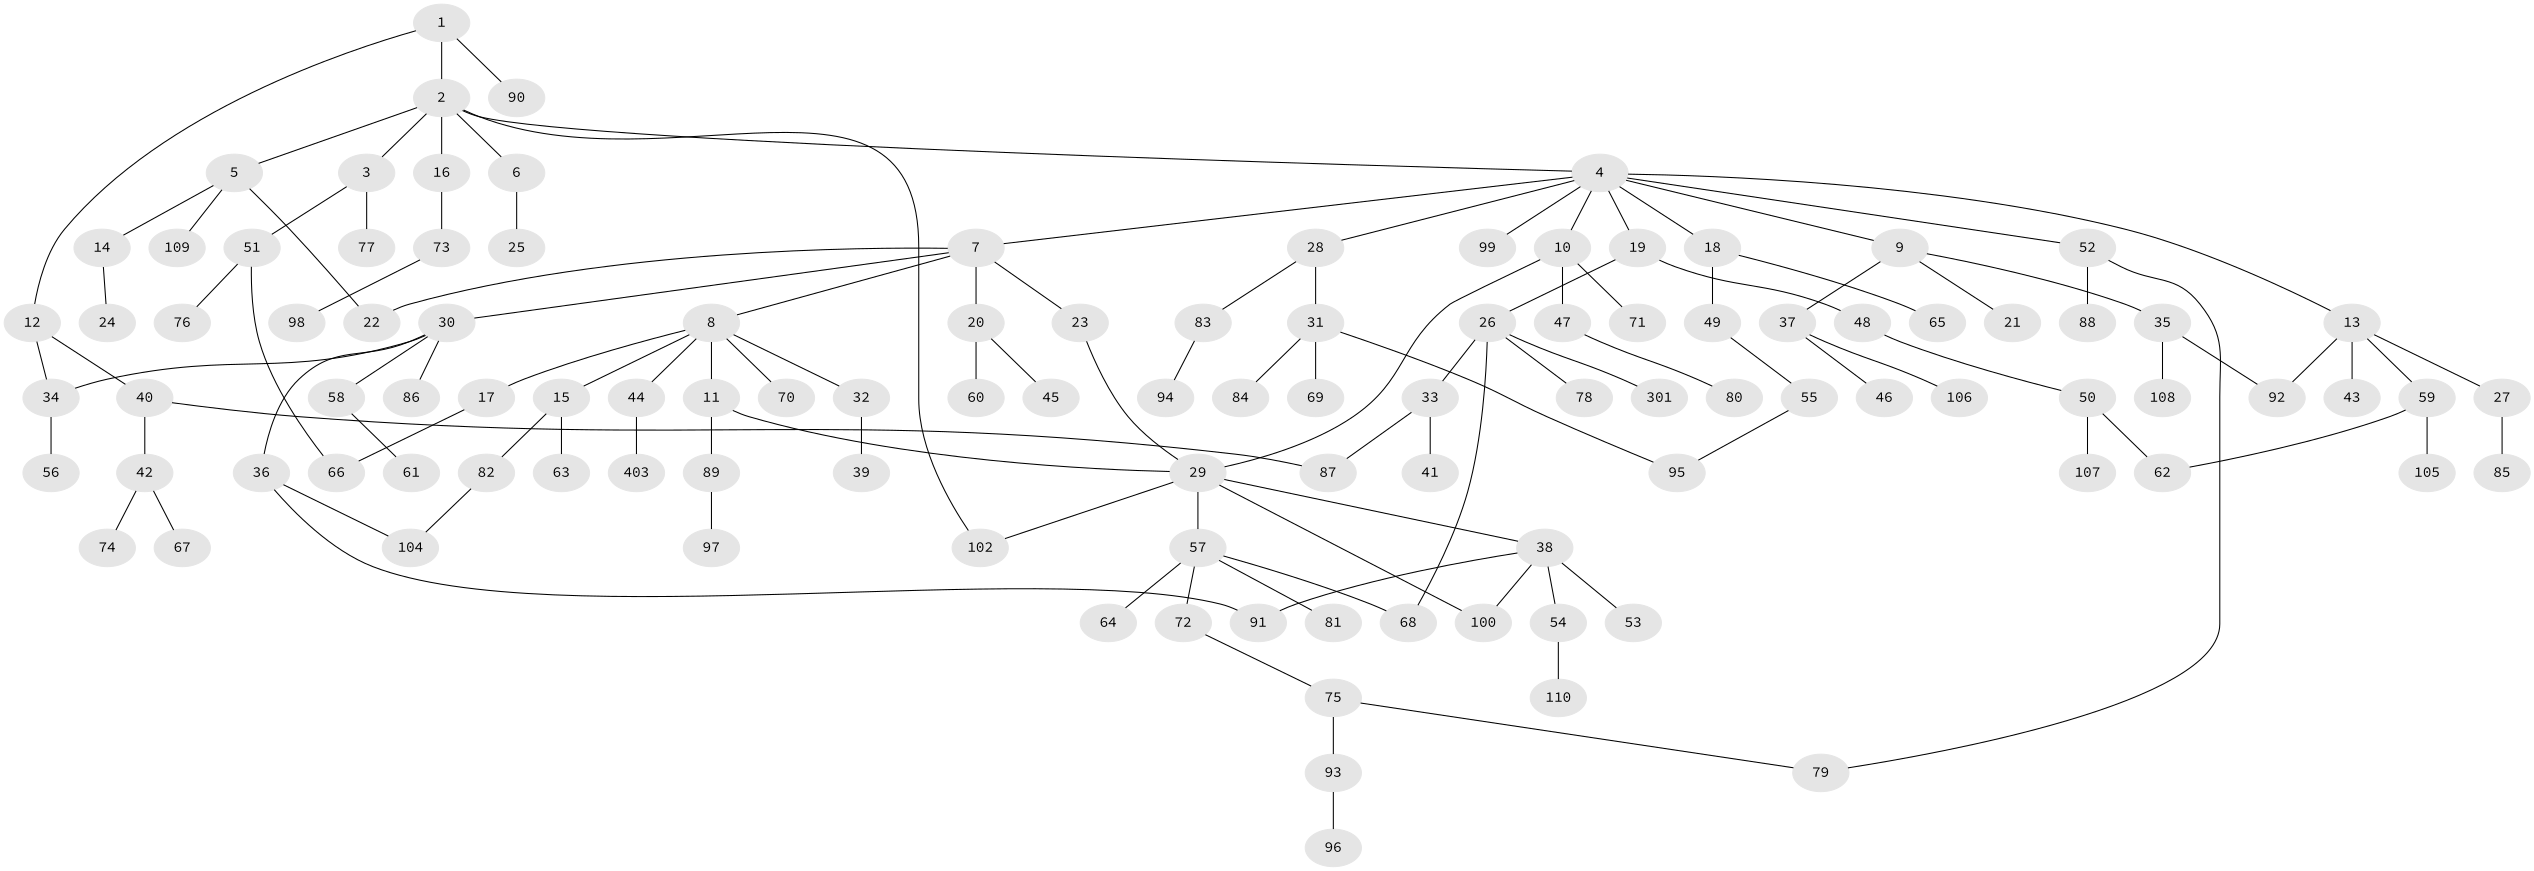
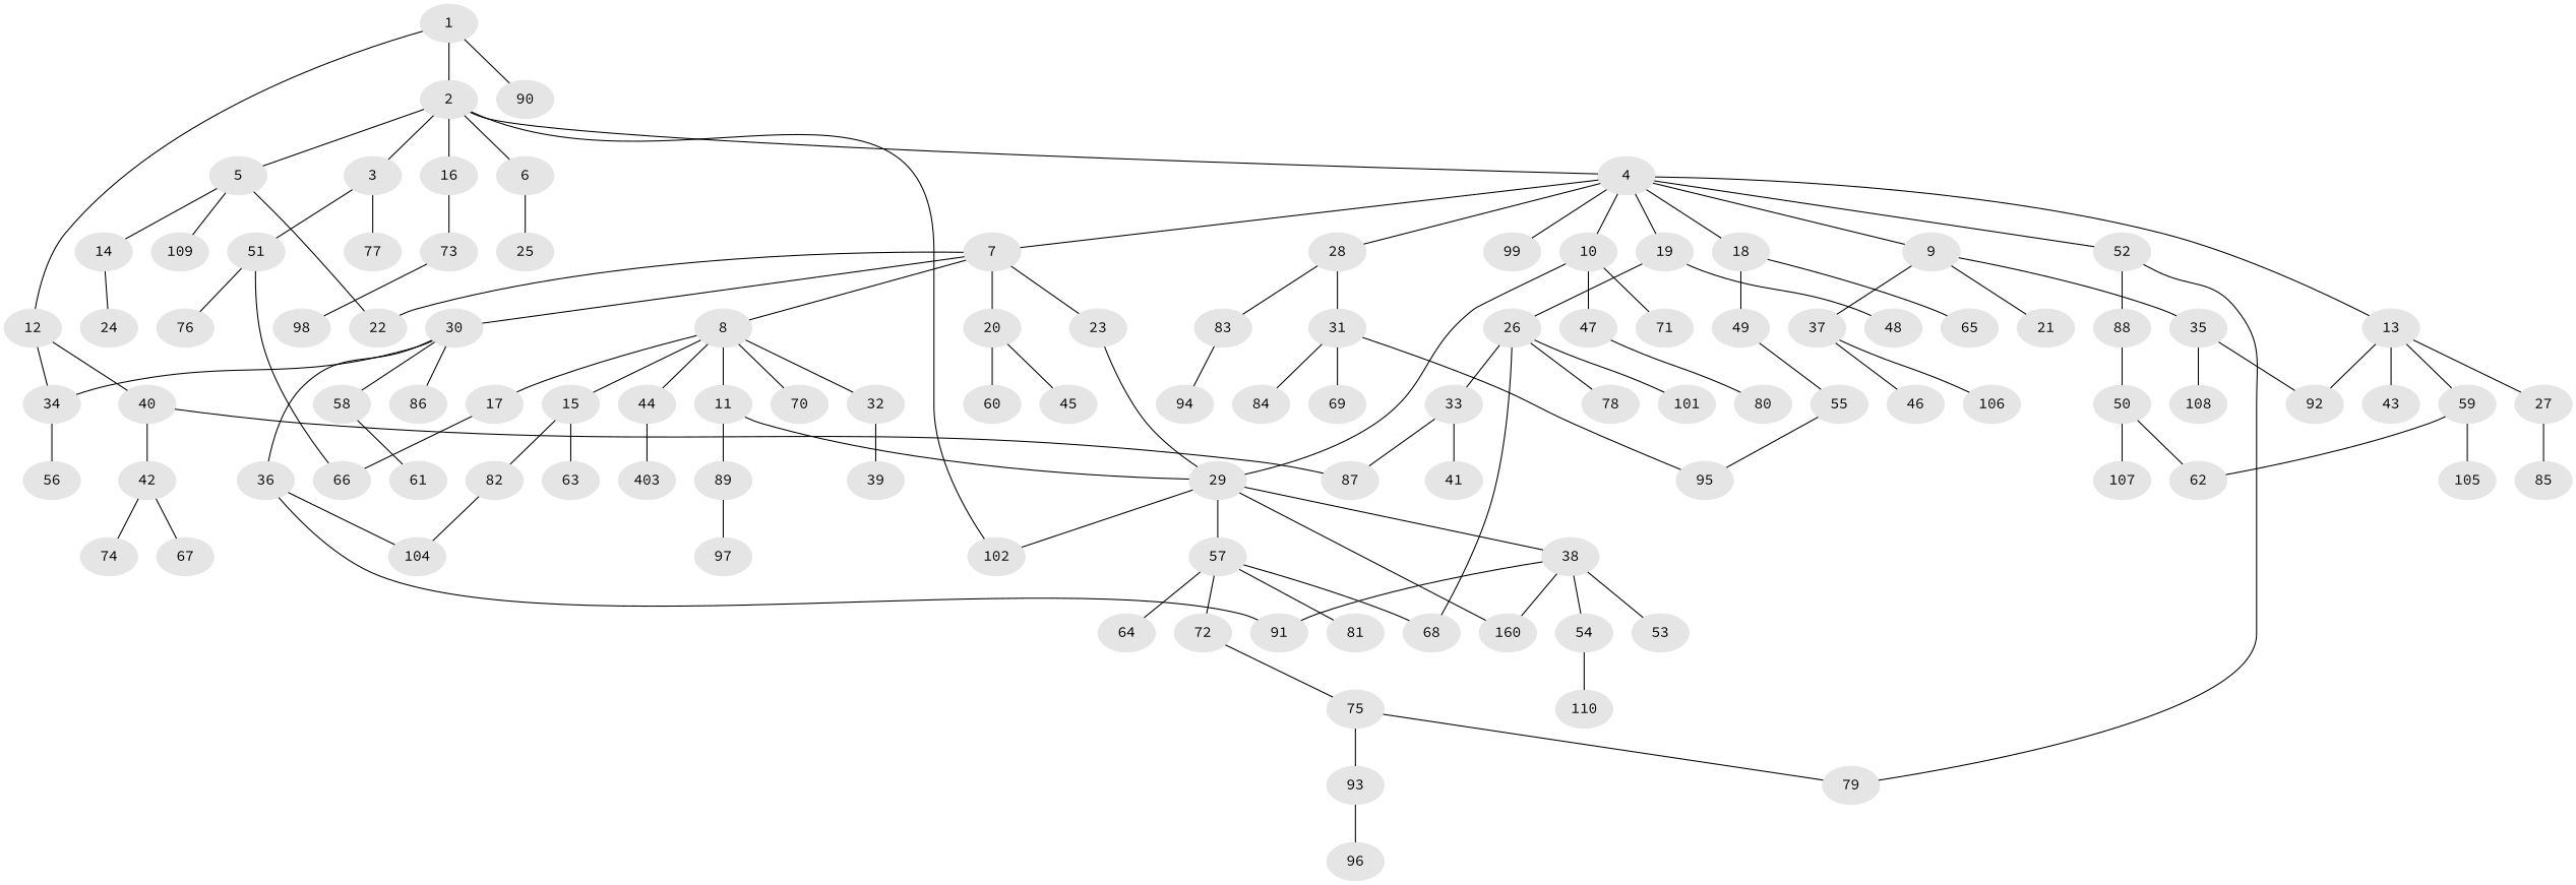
  graph {
    fontname="Source Code Pro"
    node [color=gray90 fontname="Source Code Pro" style=filled]
    edge [fontname="Source Code Pro"]
    1
    2
    12
    90
    3
    4
    5
    6
    16
    102
    34
    40
    51
    77
    7
    9
    10
    13
    18
    19
    28
    52
    99
    14
    22
    109
    25
    73
    66
    76
    8
    20
    23
    30
    21
    35
    37
    29
    47
    71
    27
    43
    59
    92
    49
    65
    26
    48
    31
    83
    79
    88
    24
    11
    15
    17
    32
    44
    70
    60
    45
    36
    58
    86
    89
    63
    82
    39
    n69 [label=403]
    108
    46
    106
    38
    57
-   100
+   100 [label=160]
    80
    97
    56
    87
    42
    85
    62
    105
    104
    98
    55
    33
    68
    78
-   101 [label=301]
+   101
    50
    41
    69
    84
    95
    94
    91
    53
    54
    64
    72
    81
    61
    110
    67
    74
    107
    75
    93
    96
    1 -- 2
    1 -- 12
    1 -- 90
    2 -- 3
    2 -- 4
    2 -- 5
    2 -- 6
    2 -- 16
    2 -- 102
    12 -- 34
    12 -- 40
    3 -- 51
    3 -- 77
    4 -- 7
    4 -- 9
    4 -- 10
    4 -- 13
    4 -- 18
    4 -- 19
    4 -- 28
    4 -- 52
    4 -- 99
    5 -- 14
    5 -- 22
    5 -- 109
    6 -- 25
    16 -- 73
    34 -- 56
    40 -- 87
    40 -- 42
    51 -- 66
    51 -- 76
    7 -- 22
    7 -- 8
    7 -- 20
    7 -- 23
    7 -- 30
    9 -- 21
    9 -- 35
    9 -- 37
    10 -- 29
    10 -- 47
    10 -- 71
    13 -- 27
    13 -- 43
    13 -- 59
    13 -- 92
    18 -- 49
    18 -- 65
    19 -- 26
    19 -- 48
    28 -- 31
    28 -- 83
    52 -- 79
    52 -- 88
    14 -- 24
    73 -- 98
    8 -- 11
    8 -- 15
    8 -- 17
    8 -- 32
    8 -- 44
    8 -- 70
    20 -- 60
    20 -- 45
    23 -- 29
    30 -- 34
    30 -- 36
    30 -- 58
    30 -- 86
    35 -- 92
    35 -- 108
    37 -- 46
    37 -- 106
    29 -- 102
    29 -- 38
    29 -- 57
    29 -- 100
    47 -- 80
    27 -- 85
    59 -- 62
    59 -- 105
    49 -- 55
    26 -- 33
    26 -- 68
    26 -- 78
    26 -- 101
-   48 -- 50
+   88 -- 50
    31 -- 69
    31 -- 84
    31 -- 95
    83 -- 94
    11 -- 29
    11 -- 89
    15 -- 63
    15 -- 82
    17 -- 66
    32 -- 39
    44 -- n69
    36 -- 104
    36 -- 91
    58 -- 61
    89 -- 97
    82 -- 104
    38 -- 100
    38 -- 91
    38 -- 53
    38 -- 54
    57 -- 68
    57 -- 64
    57 -- 72
    57 -- 81
    42 -- 67
    42 -- 74
    55 -- 95
    33 -- 87
    33 -- 41
    50 -- 62
    50 -- 107
    54 -- 110
    72 -- 75
    75 -- 79
    75 -- 93
    93 -- 96
  }
